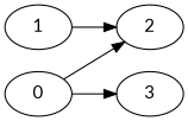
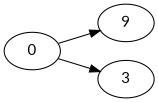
  strict digraph {
    fontname=Lato
    rankdir=LR
    node [fontname=Lato]
    edge [fontname=Lato]
    0
-   2
+   2 [label=9]
    3
-   1
    0 -> 2
    0 -> 3
-   1 -> 2
  }
